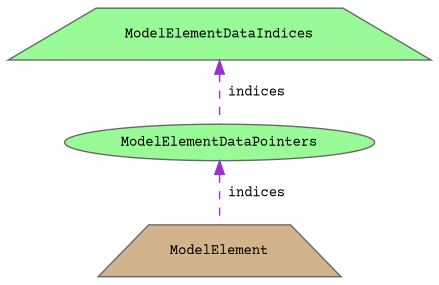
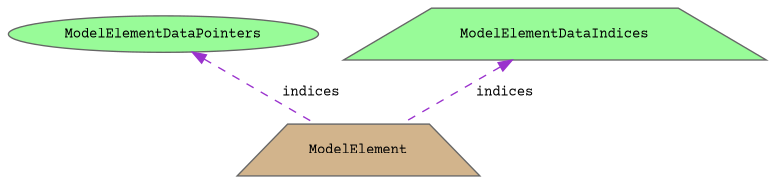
  digraph {
    fontname="Courier Prime"
    node [color=gray40 fillcolor=palegreen fontname="Courier Prime" fontsize=10 shape=trapezium style=filled]
    edge [color=darkorchid3 dir=back fontname="Courier Prime" fontsize=10 labelfontname=Helvetica labelfontsize=10 style=dashed]
    n1 [fillcolor=tan fontcolor=black height=0.2 label=ModelElement width=0.4]
    n2 [height=0.2 label=ModelElementDataPointers shape=ellipse width=0.4]
    n3 [height=0.2 label=ModelElementDataIndices width=0.4]
    n2 -> n1 [label=" indices"]
-   n3 -> n2 [label=" indices"]
+   n3 -> n1 [label=" indices"]
  }
